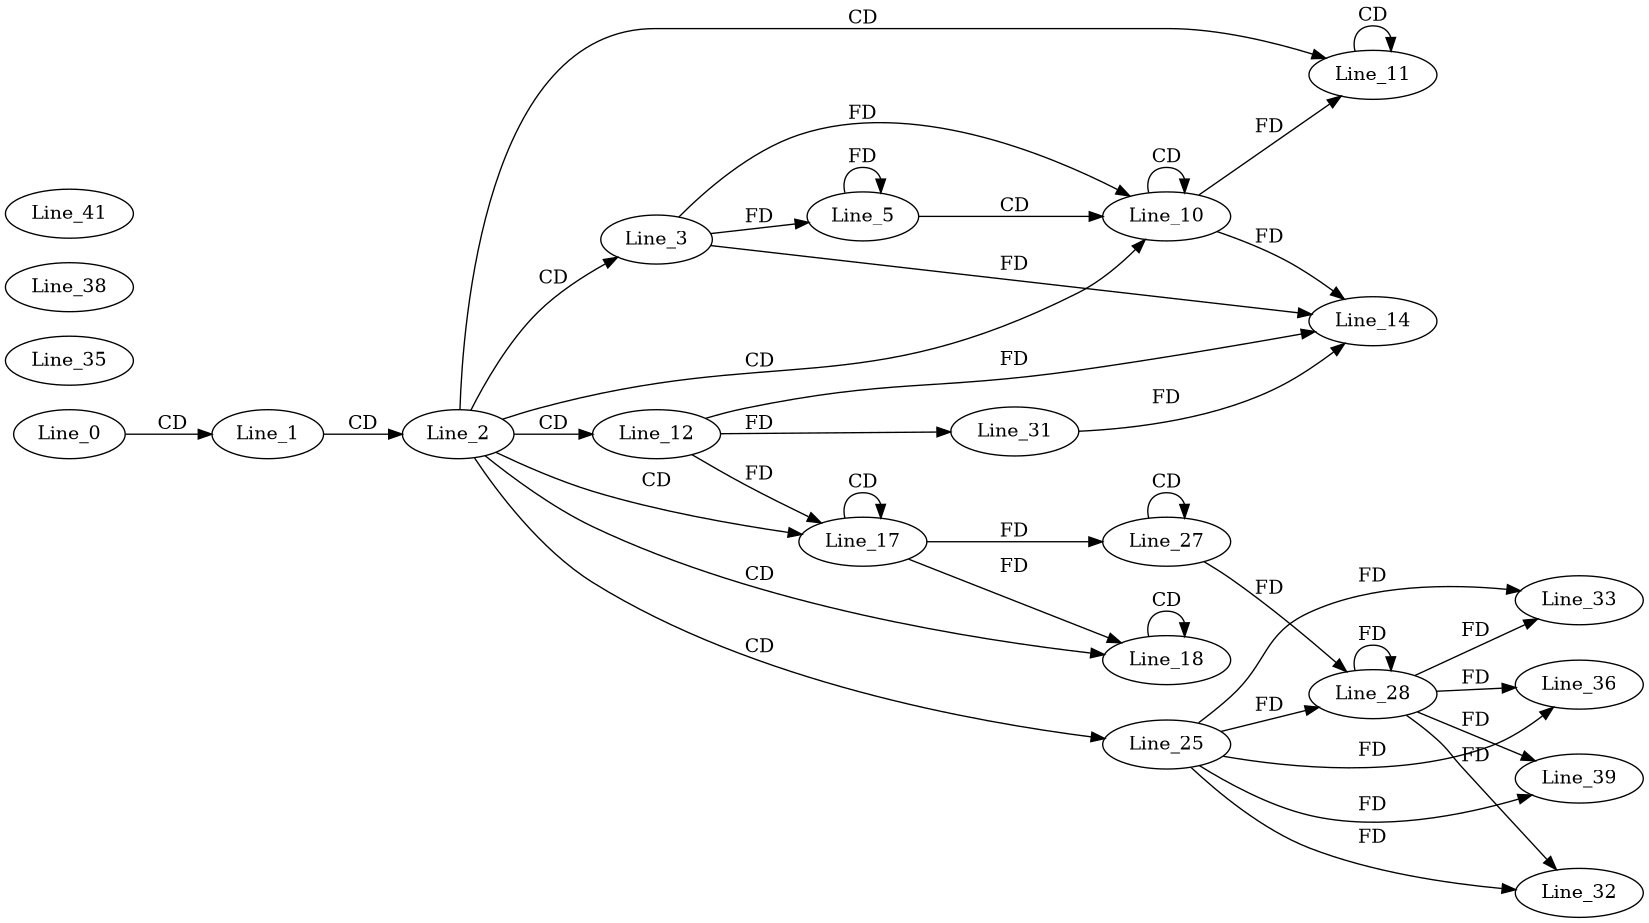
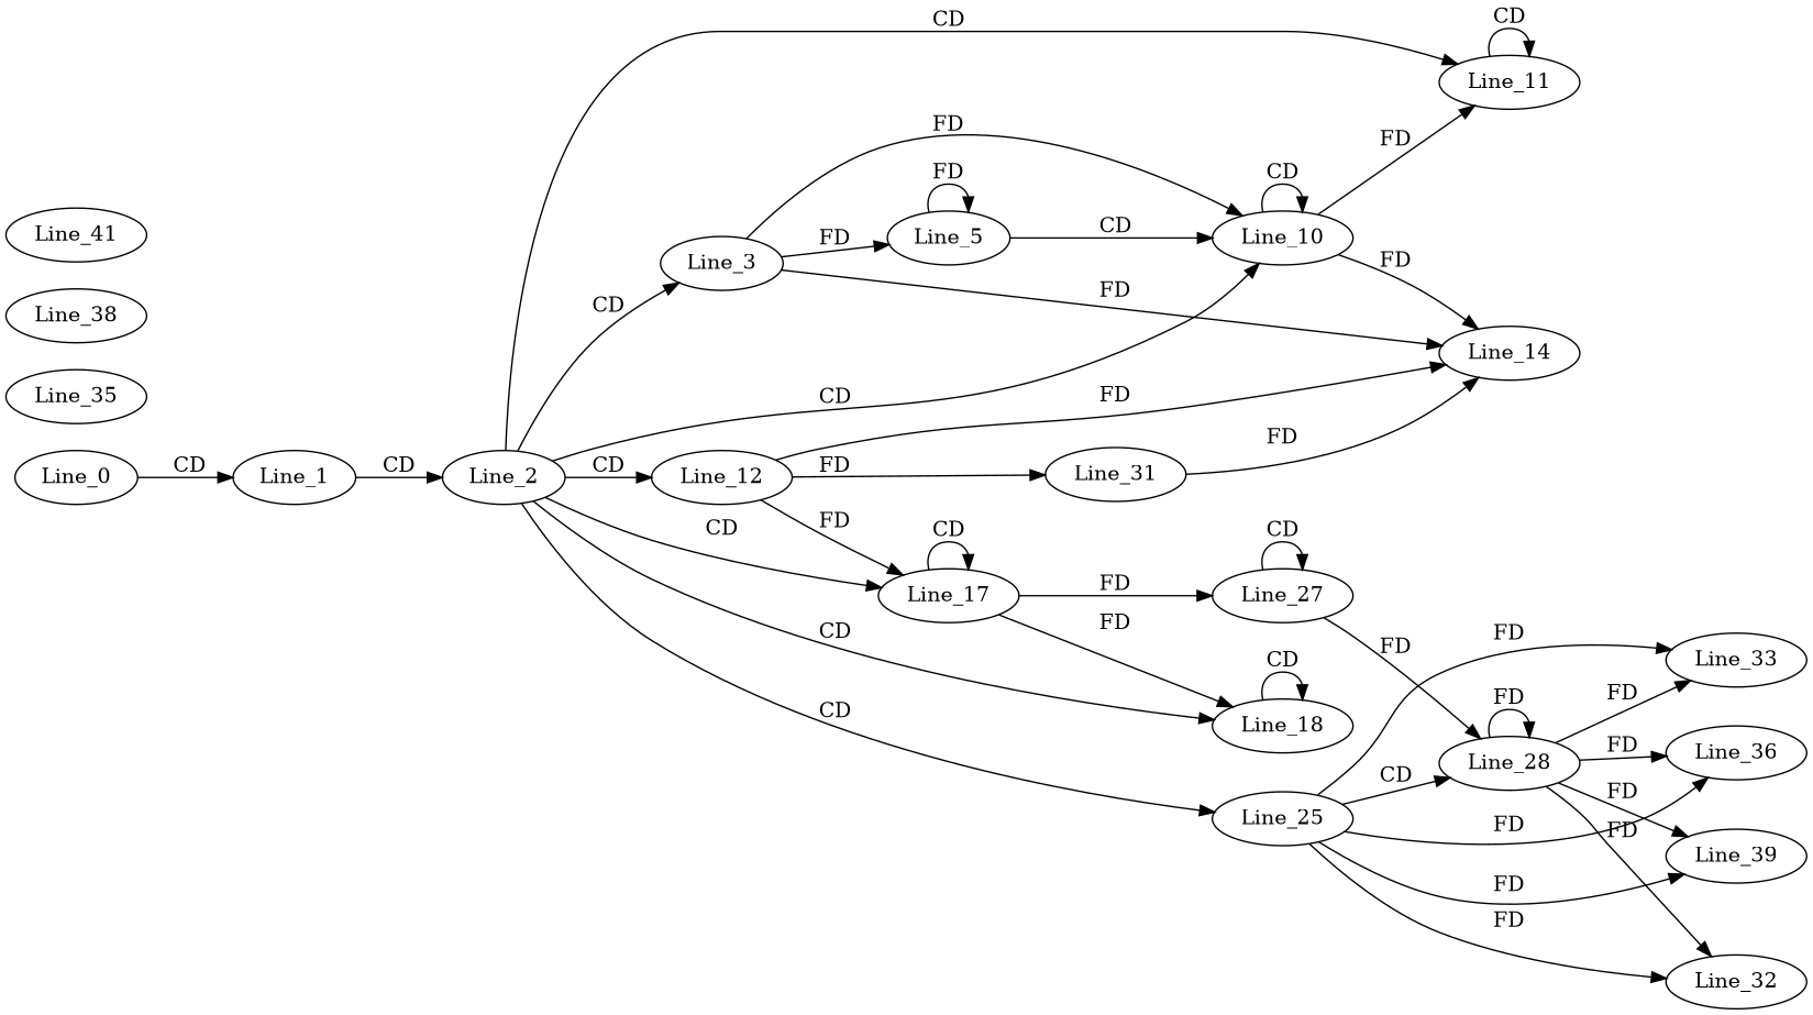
  digraph {
    rankdir=LR
    Line_0
    Line_1
    Line_2
    Line_3
    Line_10
    Line_11
    Line_12
    Line_17
    Line_18
    Line_25
    Line_5
    Line_14
    Line_31
    Line_27
    Line_28
    Line_32
    Line_33
    Line_36
    Line_39
    Line_35
    Line_38
    Line_41
    Line_0 -> Line_1 [label=CD]
    Line_1 -> Line_2 [label=CD]
    Line_2 -> Line_3 [label=CD]
    Line_2 -> Line_10 [label=CD]
    Line_2 -> Line_11 [label=CD]
    Line_2 -> Line_12 [label=CD]
    Line_2 -> Line_17 [label=CD]
    Line_2 -> Line_18 [label=CD]
    Line_2 -> Line_25 [label=CD]
    Line_3 -> Line_10 [label=FD]
    Line_3 -> Line_5 [label=FD]
    Line_3 -> Line_14 [label=FD]
    Line_10 -> Line_10 [label=CD]
    Line_10 -> Line_11 [label=FD]
    Line_10 -> Line_14 [label=FD]
    Line_11 -> Line_11 [label=CD]
    Line_12 -> Line_17 [label=FD]
    Line_12 -> Line_14 [label=FD]
    Line_12 -> Line_31 [label=FD]
    Line_17 -> Line_17 [label=CD]
    Line_17 -> Line_18 [label=FD]
    Line_17 -> Line_27 [label=FD]
    Line_18 -> Line_18 [label=CD]
-   Line_25 -> Line_28 [label=FD]
+   Line_25 -> Line_28 [label=CD]
    Line_25 -> Line_32 [label=FD]
    Line_25 -> Line_33 [label=FD]
    Line_25 -> Line_36 [label=FD]
    Line_25 -> Line_39 [label=FD]
    Line_5 -> Line_10 [label=CD]
    Line_5 -> Line_5 [label=FD]
    Line_31 -> Line_14 [label=FD]
    Line_27 -> Line_27 [label=CD]
    Line_27 -> Line_28 [label=FD]
    Line_28 -> Line_28 [label=FD]
    Line_28 -> Line_32 [label=FD]
    Line_28 -> Line_33 [label=FD]
    Line_28 -> Line_36 [label=FD]
    Line_28 -> Line_39 [label=FD]
  }
